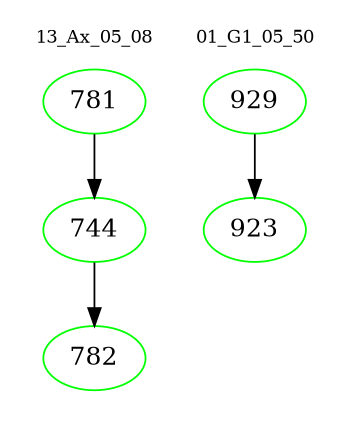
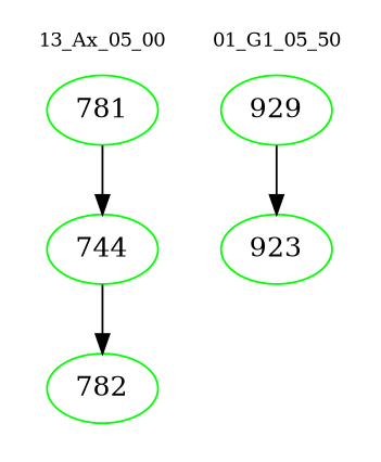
  digraph {
    node [color=green]
    edge [color=black]
    n1 [label=781]
    n2 [label=744]
    n3 [label=782]
    n4 [label=929]
    n5 [label=923]
    subgraph cluster_1 {
      color=white
      fontsize=10
-     label="13_Ax_05_08"
+     label="13_Ax_05_00"
      n1
      n2
      n3
    }
    subgraph cluster_2 {
      color=white
      fontsize=10
      label="01_G1_05_50"
      n4
      n5
    }
    n1 -> n2
    n2 -> n3
    n4 -> n5
  }
